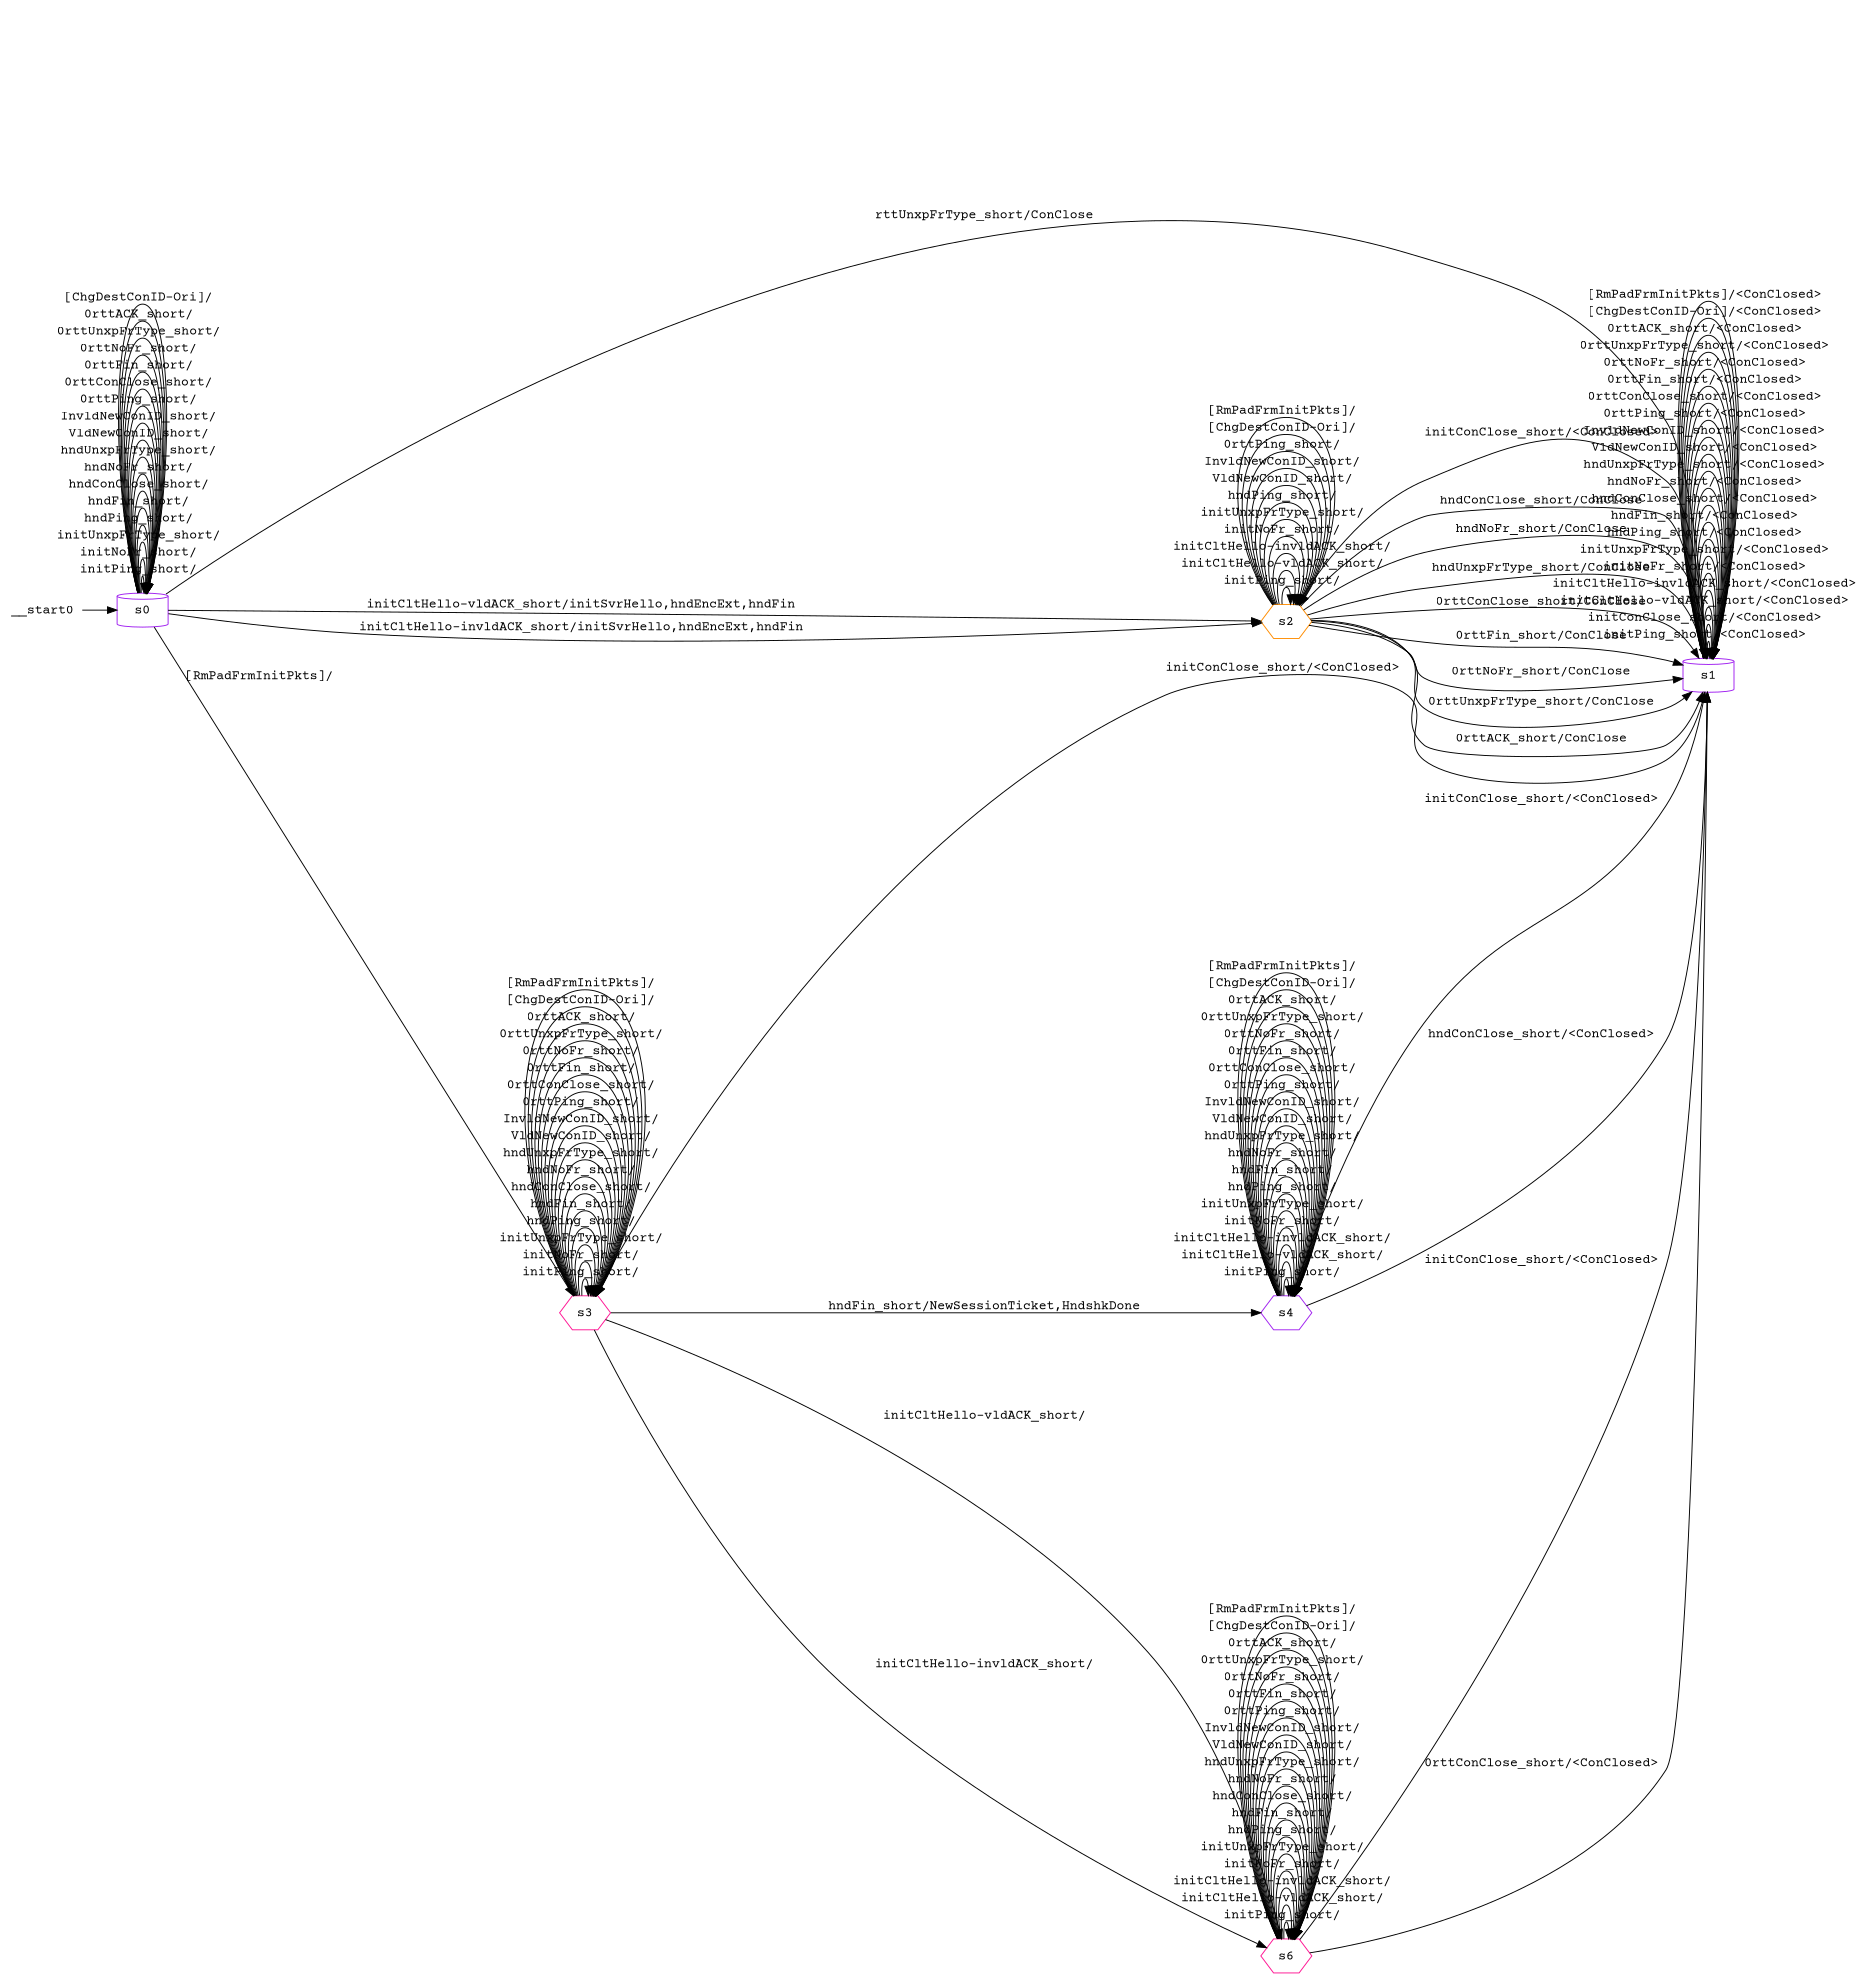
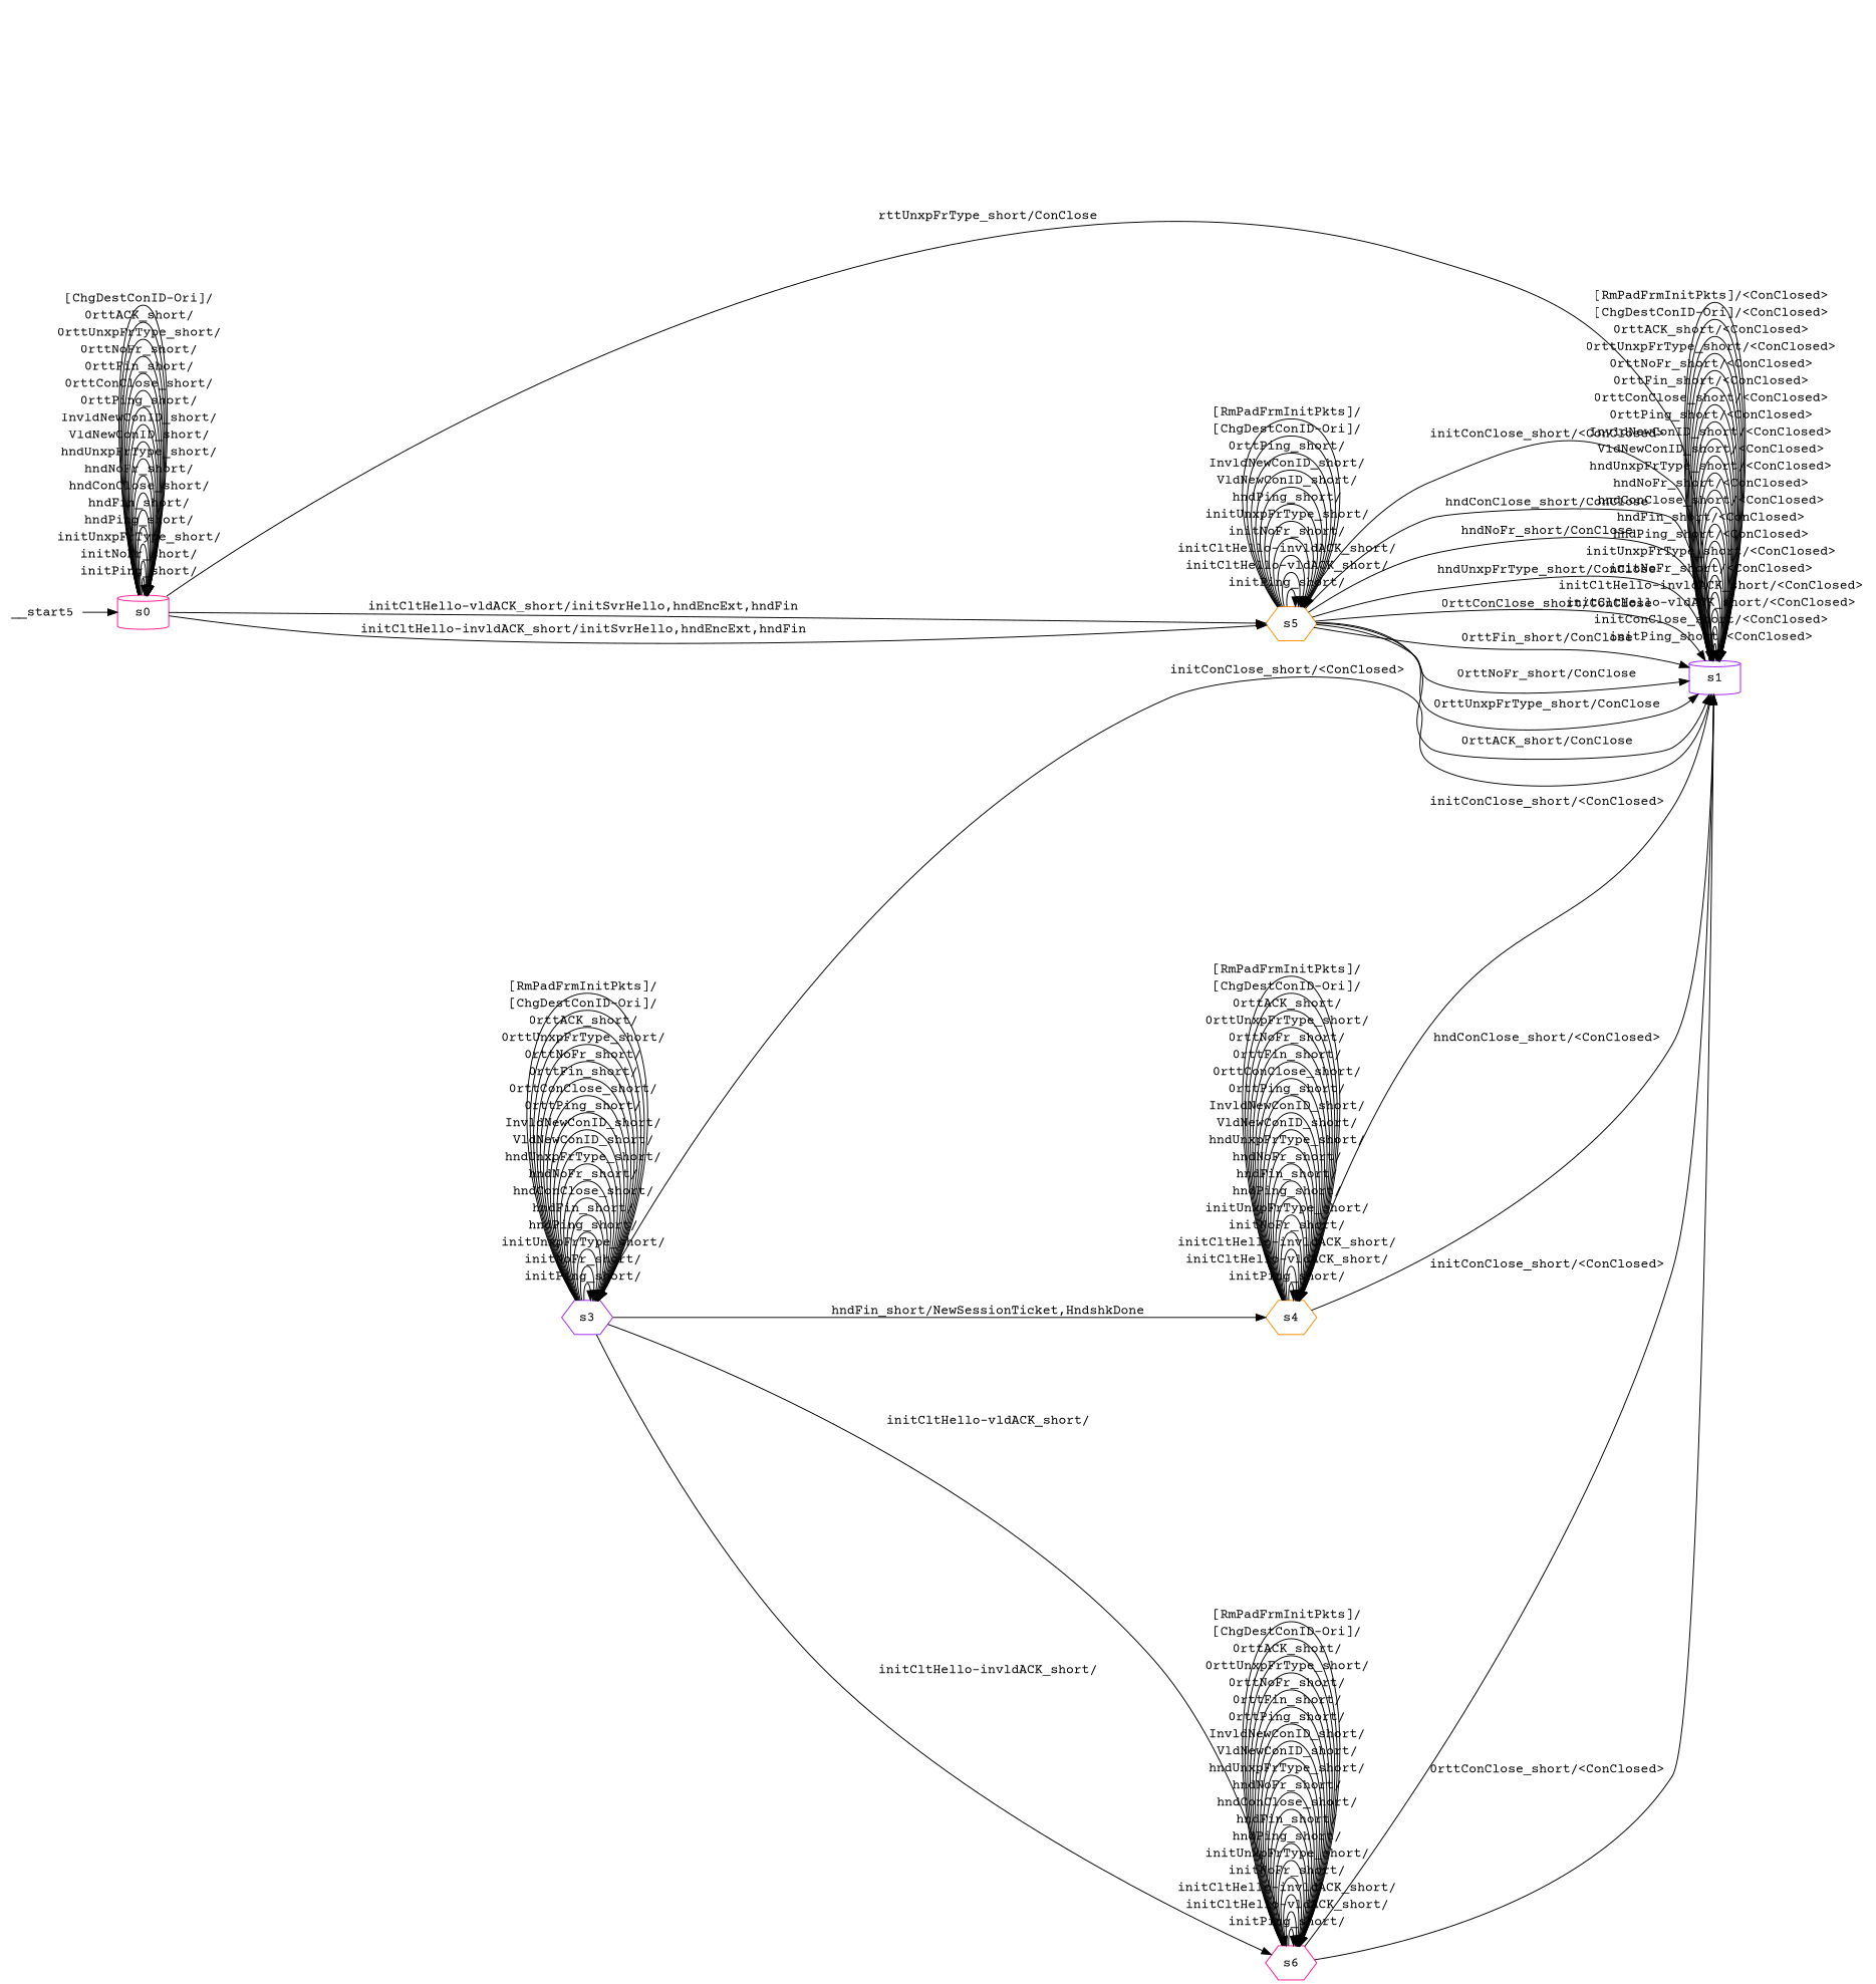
  digraph {
    fontname="Courier Prime"
    rankdir=LR
    node [color=deeppink fontname="Courier Prime" shape=hexagon]
    edge [fontname="Courier Prime"]
-   n1 [color=purple label=s0 shape=cylinder]
+   n1 [label=s0 shape=cylinder]
    n2 [color=purple label=s1 shape=cylinder]
-   n3 [color=darkorange label=s2]
-   n4 [label=s3]
-   n5 [color=purple label=s4]
+   n3 [color=darkorange label=s5]
+   n4 [color=purple label=s3]
+   n5 [color=darkorange label=s4]
    n6 [label=s6]
-   __start0 [color=darkorange height=0 shape=none width=0]
+   __start0 [color=darkorange height=0 shape=none width=0 label=__start5]
    n1 -> n1 [label="initPing_short/ "]
    n1 -> n1 [label="initNoFr_short/ "]
    n1 -> n1 [label="initUnxpFrType_short/ "]
    n1 -> n1 [label="hndPing_short/ "]
    n1 -> n1 [label="hndFin_short/ "]
    n1 -> n1 [label="hndConClose_short/ "]
    n1 -> n1 [label="hndNoFr_short/ "]
    n1 -> n1 [label="hndUnxpFrType_short/ "]
    n1 -> n1 [label="VldNewConID_short/ "]
    n1 -> n1 [label="InvldNewConID_short/ "]
    n1 -> n1 [label="0rttPing_short/ "]
    n1 -> n1 [label="0rttConClose_short/ "]
    n1 -> n1 [label="0rttFin_short/ "]
    n1 -> n1 [label="0rttNoFr_short/ "]
    n1 -> n1 [label="0rttUnxpFrType_short/ "]
    n1 -> n1 [label="0rttACK_short/ "]
    n1 -> n1 [label="[ChgDestConID-Ori]/ "]
    n1 -> n2 [label="rttUnxpFrType_short/ConClose "]
    n1 -> n3 [label="initCltHello-vldACK_short/initSvrHello,hndEncExt,hndFin "]
    n1 -> n3 [label="initCltHello-invldACK_short/initSvrHello,hndEncExt,hndFin "]
-   n1 -> n4 [label="[RmPadFrmInitPkts]/ "]
    n2 -> n2 [label="initPing_short/<ConClosed> "]
    n2 -> n2 [label="initConClose_short/<ConClosed> "]
    n2 -> n2 [label="initCltHello-vldACK_short/<ConClosed> "]
    n2 -> n2 [label="initCltHello-invldACK_short/<ConClosed> "]
    n2 -> n2 [label="initNoFr_short/<ConClosed> "]
    n2 -> n2 [label="initUnxpFrType_short/<ConClosed> "]
    n2 -> n2 [label="hndPing_short/<ConClosed> "]
    n2 -> n2 [label="hndFin_short/<ConClosed> "]
    n2 -> n2 [label="hndConClose_short/<ConClosed> "]
    n2 -> n2 [label="hndNoFr_short/<ConClosed> "]
    n2 -> n2 [label="hndUnxpFrType_short/<ConClosed> "]
    n2 -> n2 [label="VldNewConID_short/<ConClosed> "]
    n2 -> n2 [label="InvldNewConID_short/<ConClosed> "]
    n2 -> n2 [label="0rttPing_short/<ConClosed> "]
    n2 -> n2 [label="0rttConClose_short/<ConClosed> "]
    n2 -> n2 [label="0rttFin_short/<ConClosed> "]
    n2 -> n2 [label="0rttNoFr_short/<ConClosed> "]
    n2 -> n2 [label="0rttUnxpFrType_short/<ConClosed> "]
    n2 -> n2 [label="0rttACK_short/<ConClosed> "]
    n2 -> n2 [label="[ChgDestConID-Ori]/<ConClosed> "]
    n2 -> n2 [label="[RmPadFrmInitPkts]/<ConClosed> "]
    n3 -> n2 [label="initConClose_short/<ConClosed> "]
    n3 -> n2 [label="hndConClose_short/ConClose "]
    n3 -> n2 [label="hndNoFr_short/ConClose "]
    n3 -> n2 [label="hndUnxpFrType_short/ConClose "]
    n3 -> n2 [label="0rttConClose_short/ConClose "]
    n3 -> n2 [label="0rttFin_short/ConClose "]
    n3 -> n2 [label="0rttNoFr_short/ConClose "]
    n3 -> n2 [label="0rttUnxpFrType_short/ConClose "]
    n3 -> n2 [label="0rttACK_short/ConClose "]
    n3 -> n3 [label="initPing_short/ "]
    n3 -> n3 [label="initCltHello-vldACK_short/ "]
    n3 -> n3 [label="initCltHello-invldACK_short/ "]
    n3 -> n3 [label="initNoFr_short/ "]
    n3 -> n3 [label="initUnxpFrType_short/ "]
    n3 -> n3 [label="hndPing_short/ "]
    n3 -> n3 [label="VldNewConID_short/ "]
    n3 -> n3 [label="InvldNewConID_short/ "]
    n3 -> n3 [label="0rttPing_short/ "]
    n3 -> n3 [label="[ChgDestConID-Ori]/ "]
    n3 -> n3 [label="[RmPadFrmInitPkts]/ "]
    n4 -> n2 [label="initConClose_short/<ConClosed> "]
    n4 -> n4 [label="initPing_short/ "]
    n4 -> n4 [label="initNoFr_short/ "]
    n4 -> n4 [label="initUnxpFrType_short/ "]
    n4 -> n4 [label="hndPing_short/ "]
    n4 -> n4 [label="hndFin_short/ "]
    n4 -> n4 [label="hndConClose_short/ "]
    n4 -> n4 [label="hndNoFr_short/ "]
    n4 -> n4 [label="hndUnxpFrType_short/ "]
    n4 -> n4 [label="VldNewConID_short/ "]
    n4 -> n4 [label="InvldNewConID_short/ "]
    n4 -> n4 [label="0rttPing_short/ "]
    n4 -> n4 [label="0rttConClose_short/ "]
    n4 -> n4 [label="0rttFin_short/ "]
    n4 -> n4 [label="0rttNoFr_short/ "]
    n4 -> n4 [label="0rttUnxpFrType_short/ "]
    n4 -> n4 [label="0rttACK_short/ "]
    n4 -> n4 [label="[ChgDestConID-Ori]/ "]
    n4 -> n4 [label="[RmPadFrmInitPkts]/ "]
    n4 -> n5 [label="hndFin_short/NewSessionTicket,HndshkDone "]
    n4 -> n6 [label="initCltHello-vldACK_short/ "]
    n4 -> n6 [label="initCltHello-invldACK_short/ "]
    n5 -> n2 [label="initConClose_short/<ConClosed> "]
    n5 -> n2 [label="hndConClose_short/<ConClosed> "]
    n5 -> n5 [label="initPing_short/ "]
    n5 -> n5 [label="initCltHello-vldACK_short/ "]
    n5 -> n5 [label="initCltHello-invldACK_short/ "]
    n5 -> n5 [label="initNoFr_short/ "]
    n5 -> n5 [label="initUnxpFrType_short/ "]
    n5 -> n5 [label="hndPing_short/ "]
    n5 -> n5 [label="hndFin_short/ "]
    n5 -> n5 [label="hndNoFr_short/ "]
    n5 -> n5 [label="hndUnxpFrType_short/ "]
    n5 -> n5 [label="VldNewConID_short/ "]
    n5 -> n5 [label="InvldNewConID_short/ "]
    n5 -> n5 [label="0rttPing_short/ "]
    n5 -> n5 [label="0rttConClose_short/ "]
    n5 -> n5 [label="0rttFin_short/ "]
    n5 -> n5 [label="0rttNoFr_short/ "]
    n5 -> n5 [label="0rttUnxpFrType_short/ "]
    n5 -> n5 [label="0rttACK_short/ "]
    n5 -> n5 [label="[ChgDestConID-Ori]/ "]
    n5 -> n5 [label="[RmPadFrmInitPkts]/ "]
    n6 -> n2 [label="initConClose_short/<ConClosed> "]
    n6 -> n2 [label="0rttConClose_short/<ConClosed> "]
    n6 -> n6 [label="initPing_short/ "]
    n6 -> n6 [label="initCltHello-vldACK_short/ "]
    n6 -> n6 [label="initCltHello-invldACK_short/ "]
    n6 -> n6 [label="initNoFr_short/ "]
    n6 -> n6 [label="initUnxpFrType_short/ "]
    n6 -> n6 [label="hndPing_short/ "]
    n6 -> n6 [label="hndFin_short/ "]
    n6 -> n6 [label="hndConClose_short/ "]
    n6 -> n6 [label="hndNoFr_short/ "]
    n6 -> n6 [label="hndUnxpFrType_short/ "]
    n6 -> n6 [label="VldNewConID_short/ "]
    n6 -> n6 [label="InvldNewConID_short/ "]
    n6 -> n6 [label="0rttPing_short/ "]
    n6 -> n6 [label="0rttFin_short/ "]
    n6 -> n6 [label="0rttNoFr_short/ "]
    n6 -> n6 [label="0rttUnxpFrType_short/ "]
    n6 -> n6 [label="0rttACK_short/ "]
    n6 -> n6 [label="[ChgDestConID-Ori]/ "]
    n6 -> n6 [label="[RmPadFrmInitPkts]/ "]
    __start0 -> n1
  }
